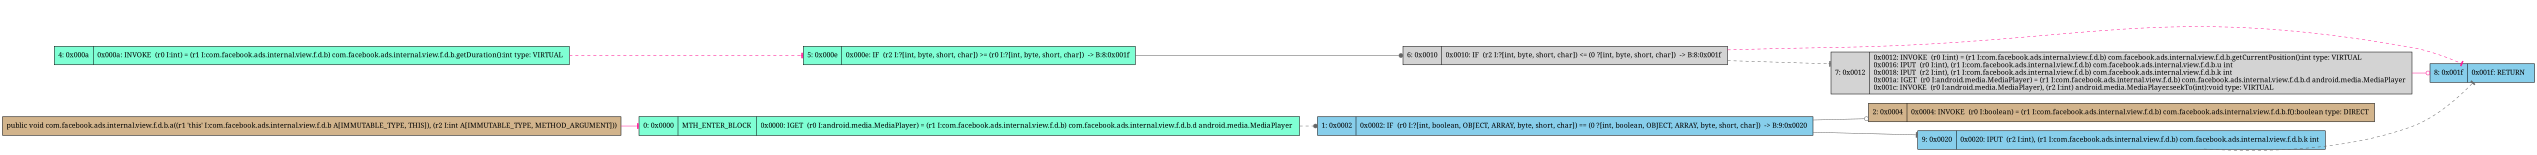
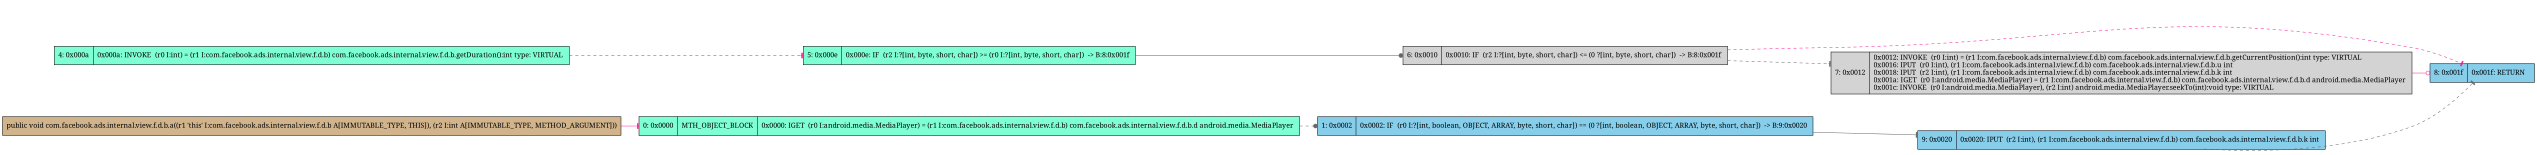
  digraph {
    fontname="Noto Serif"
    rankdir=LR
    node [fillcolor=aquamarine fontname="Noto Serif" shape=record style=filled]
    edge [arrowhead=tee color=gray40 fontname="Noto Serif" style=dashed]
-   n1 [label="{0\:\ 0x0000|MTH_ENTER_BLOCK\l|0x0000: IGET  (r0 I:android.media.MediaPlayer) = (r1 I:com.facebook.ads.internal.view.f.d.b) com.facebook.ads.internal.view.f.d.b.d android.media.MediaPlayer \l}"]
+   n1 [label="{0\:\ 0x0000|MTH_OBJECT_BLOCK\l|0x0000: IGET  (r0 I:android.media.MediaPlayer) = (r1 I:com.facebook.ads.internal.view.f.d.b) com.facebook.ads.internal.view.f.d.b.d android.media.MediaPlayer \l}"]
    n2 [fillcolor=skyblue label="{1\:\ 0x0002|0x0002: IF  (r0 I:?[int, boolean, OBJECT, ARRAY, byte, short, char]) == (0 ?[int, boolean, OBJECT, ARRAY, byte, short, char])  \-\> B:9:0x0020 \l}"]
-   n3 [fillcolor=tan label="{2\:\ 0x0004|0x0004: INVOKE  (r0 I:boolean) = (r1 I:com.facebook.ads.internal.view.f.d.b) com.facebook.ads.internal.view.f.d.b.f():boolean type: DIRECT \l}"]
    n4 [fillcolor=skyblue label="{9\:\ 0x0020|0x0020: IPUT  (r2 I:int), (r1 I:com.facebook.ads.internal.view.f.d.b) com.facebook.ads.internal.view.f.d.b.k int \l}"]
    n5 [fillcolor=skyblue label="{8\:\ 0x001f|0x001f: RETURN   \l}"]
    n6 [label="{4\:\ 0x000a|0x000a: INVOKE  (r0 I:int) = (r1 I:com.facebook.ads.internal.view.f.d.b) com.facebook.ads.internal.view.f.d.b.getDuration():int type: VIRTUAL \l}"]
    n7 [label="{5\:\ 0x000e|0x000e: IF  (r2 I:?[int, byte, short, char]) \>= (r0 I:?[int, byte, short, char])  \-\> B:8:0x001f \l}"]
    n8 [fillcolor=lightgrey label="{6\:\ 0x0010|0x0010: IF  (r2 I:?[int, byte, short, char]) \<= (0 ?[int, byte, short, char])  \-\> B:8:0x001f \l}"]
    n9 [fillcolor=lightgrey label="{7\:\ 0x0012|0x0012: INVOKE  (r0 I:int) = (r1 I:com.facebook.ads.internal.view.f.d.b) com.facebook.ads.internal.view.f.d.b.getCurrentPosition():int type: VIRTUAL \l0x0016: IPUT  (r0 I:int), (r1 I:com.facebook.ads.internal.view.f.d.b) com.facebook.ads.internal.view.f.d.b.u int \l0x0018: IPUT  (r2 I:int), (r1 I:com.facebook.ads.internal.view.f.d.b) com.facebook.ads.internal.view.f.d.b.k int \l0x001a: IGET  (r0 I:android.media.MediaPlayer) = (r1 I:com.facebook.ads.internal.view.f.d.b) com.facebook.ads.internal.view.f.d.b.d android.media.MediaPlayer \l0x001c: INVOKE  (r0 I:android.media.MediaPlayer), (r2 I:int) android.media.MediaPlayer.seekTo(int):void type: VIRTUAL \l}"]
    n10 [fillcolor=tan label="{public void com.facebook.ads.internal.view.f.d.b.a((r1 'this' I:com.facebook.ads.internal.view.f.d.b A[IMMUTABLE_TYPE, THIS]), (r2 I:int A[IMMUTABLE_TYPE, METHOD_ARGUMENT])) }"]
    n1 -> n2 [arrowhead=dot]
-   n2 -> n3 [arrowhead=odot style=solid]
    n2 -> n4 [style=solid]
    n4 -> n5
    n6 -> n7 [color=deeppink]
    n7 -> n8 [arrowhead=dot style=solid]
    n8 -> n5 [color=deeppink]
    n8 -> n9
    n9 -> n5 [arrowhead=odot color=deeppink style=solid]
    n10 -> n1 [color=deeppink style=solid]
  }
